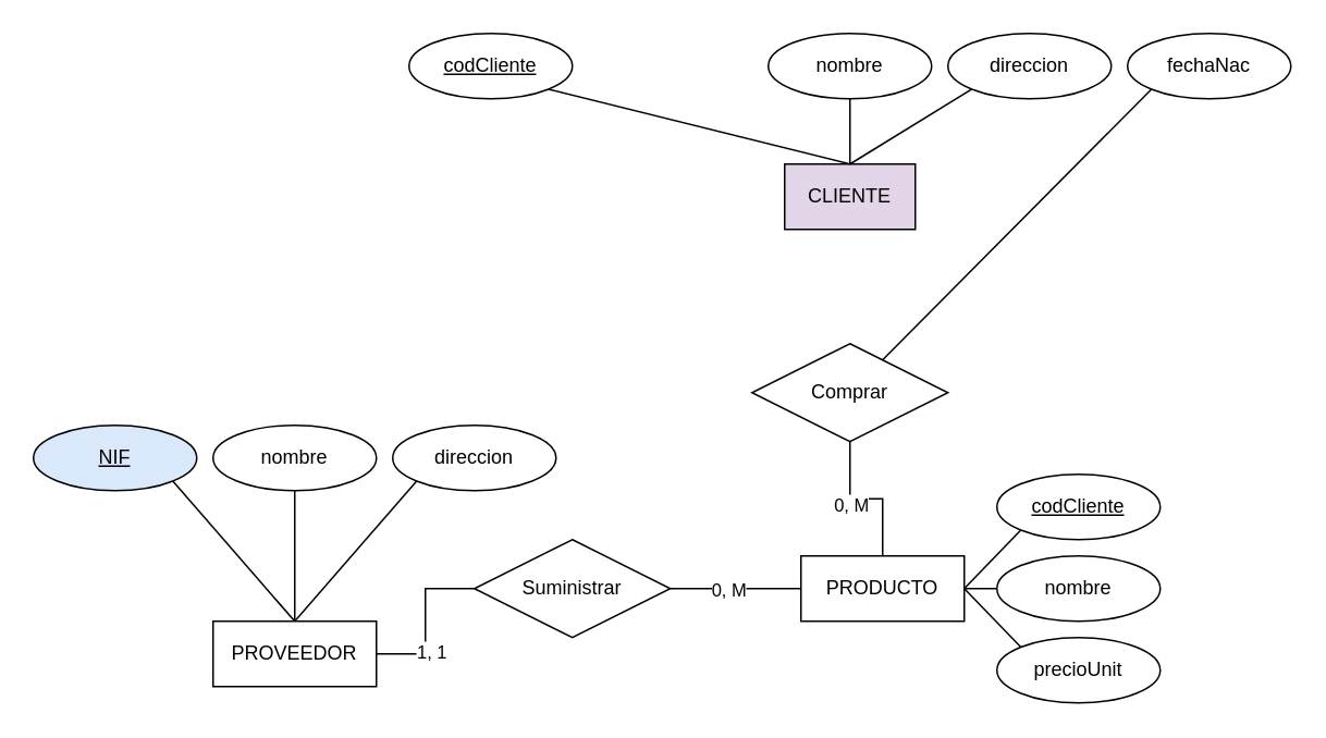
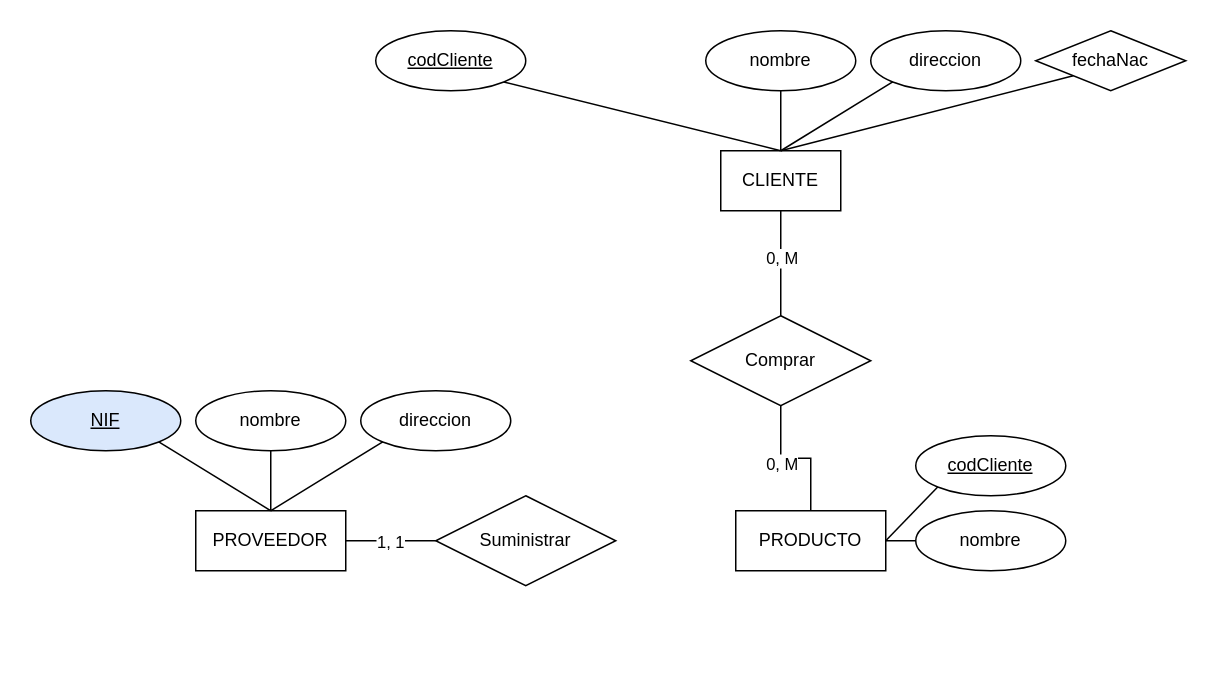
  <mxCell id="0" />
  <mxCell id="1" parent="0" />
- <mxCell id="2" value="CLIENTE" style="whiteSpace=wrap;html=1;align=center;fillColor=#e1d5e7;" vertex="1" parent="1"><mxGeometry x="480" y="100" width="80" height="40" as="geometry" /></mxCell>
+ <mxCell id="2" value="CLIENTE" style="whiteSpace=wrap;html=1;align=center;" vertex="1" parent="1"><mxGeometry x="480" y="100" width="80" height="40" as="geometry" /></mxCell>
  <mxCell id="3" value="PRODUCTO" style="whiteSpace=wrap;html=1;align=center;" vertex="1" parent="1"><mxGeometry x="490" y="340" width="100" height="40" as="geometry" /></mxCell>
  <mxCell id="4" value="direccion" style="ellipse;whiteSpace=wrap;html=1;align=center;" vertex="1" parent="1"><mxGeometry x="580" y="20" width="100" height="40" as="geometry" /></mxCell>
  <mxCell id="5" value="nombre" style="ellipse;whiteSpace=wrap;html=1;align=center;" vertex="1" parent="1"><mxGeometry x="470" y="20" width="100" height="40" as="geometry" /></mxCell>
- <mxCell id="6" value="fechaNac" style="ellipse;whiteSpace=wrap;html=1;align=center;" vertex="1" parent="1"><mxGeometry x="690" y="20" width="100" height="40" as="geometry" /></mxCell>
+ <mxCell id="6" value="fechaNac" style="rhombus;whiteSpace=wrap;html=1;align=center;" vertex="1" parent="1"><mxGeometry x="690" y="20" width="100" height="40" as="geometry" /></mxCell>
  <mxCell id="7" value="&lt;u&gt;codCliente&lt;/u&gt;" style="ellipse;whiteSpace=wrap;html=1;align=center;" vertex="1" parent="1"><mxGeometry x="250" y="20" width="100" height="40" as="geometry" /></mxCell>
  <mxCell id="8" value="nombre" style="ellipse;whiteSpace=wrap;html=1;align=center;" vertex="1" parent="1"><mxGeometry x="610" y="340" width="100" height="40" as="geometry" /></mxCell>
  <mxCell id="9" value="&lt;u&gt;codCliente&lt;/u&gt;" style="ellipse;whiteSpace=wrap;html=1;align=center;" vertex="1" parent="1"><mxGeometry x="610" y="290" width="100" height="40" as="geometry" /></mxCell>
- <mxCell id="10" value="precioUnit" style="ellipse;whiteSpace=wrap;html=1;align=center;" vertex="1" parent="1"><mxGeometry x="610" y="390" width="100" height="40" as="geometry" /></mxCell>
  <mxCell id="11" value="Comprar" style="shape=rhombus;perimeter=rhombusPerimeter;whiteSpace=wrap;html=1;align=center;" vertex="1" parent="1"><mxGeometry x="460" y="210" width="120" height="60" as="geometry" /></mxCell>
+ <mxCell id="12" value="" style="endArrow=none;html=1;rounded=0;exitX=0.5;exitY=0;exitDx=0;exitDy=0;entryX=0.5;entryY=1;entryDx=0;entryDy=0;edgeStyle=orthogonalEdgeStyle;verticalAlign=bottom;" edge="1" parent="1" source="11" target="2"><mxGeometry relative="1" as="geometry"><mxPoint x="540" y="200" as="sourcePoint" /><mxPoint x="794" y="450" as="targetPoint" /></mxGeometry></mxCell>
+ <mxCell id="13" value="0, M" style="edgeLabel;html=1;align=center;verticalAlign=middle;resizable=0;points=[];" vertex="1" connectable="0" parent="12"><mxGeometry x="0.103" relative="1" as="geometry"><mxPoint as="offset" /></mxGeometry></mxCell>
  <mxCell id="14" value="" style="endArrow=none;html=1;rounded=0;exitX=0.5;exitY=0;exitDx=0;exitDy=0;entryX=0.5;entryY=1;entryDx=0;entryDy=0;edgeStyle=orthogonalEdgeStyle;verticalAlign=bottom;" edge="1" parent="1" source="3" target="11"><mxGeometry relative="1" as="geometry"><mxPoint x="540" y="200" as="sourcePoint" /><mxPoint x="794" y="450" as="targetPoint" /></mxGeometry></mxCell>
  <mxCell id="15" value="0, M" style="edgeLabel;html=1;align=center;verticalAlign=middle;resizable=0;points=[];" vertex="1" connectable="0" parent="14"><mxGeometry x="0.274" y="3" relative="1" as="geometry"><mxPoint x="3" y="5" as="offset" /></mxGeometry></mxCell>
- <mxCell id="16" value="PROVEEDOR" style="whiteSpace=wrap;html=1;align=center;" vertex="1" parent="1"><mxGeometry x="130" y="380" width="100" height="40" as="geometry" /></mxCell>
+ <mxCell id="16" value="PROVEEDOR" style="whiteSpace=wrap;html=1;align=center;" vertex="1" parent="1"><mxGeometry x="130" y="340" width="100" height="40" as="geometry" /></mxCell>
  <mxCell id="17" value="Suministrar" style="shape=rhombus;perimeter=rhombusPerimeter;whiteSpace=wrap;html=1;align=center;" vertex="1" parent="1"><mxGeometry x="290" y="330" width="120" height="60" as="geometry" /></mxCell>
  <mxCell id="18" value="" style="endArrow=none;html=1;rounded=0;exitX=1;exitY=0.5;exitDx=0;exitDy=0;entryX=0;entryY=0.5;entryDx=0;entryDy=0;edgeStyle=orthogonalEdgeStyle;verticalAlign=bottom;" edge="1" parent="1" source="16" target="17"><mxGeometry relative="1" as="geometry"><mxPoint x="340" y="130" as="sourcePoint" /><mxPoint x="594" y="380" as="targetPoint" /></mxGeometry></mxCell>
  <mxCell id="19" value="1, 1" style="edgeLabel;html=1;align=center;verticalAlign=middle;resizable=0;points=[];" vertex="1" connectable="0" parent="18"><mxGeometry x="-0.28" y="4" relative="1" as="geometry"><mxPoint x="7" y="4" as="offset" /></mxGeometry></mxCell>
- <mxCell id="20" value="" style="endArrow=none;html=1;rounded=0;exitX=0;exitY=0.5;exitDx=0;exitDy=0;entryX=1;entryY=0.5;entryDx=0;entryDy=0;edgeStyle=orthogonalEdgeStyle;verticalAlign=bottom;" edge="1" parent="1" source="3" target="17"><mxGeometry relative="1" as="geometry"><mxPoint x="340" y="130" as="sourcePoint" /><mxPoint x="594" y="380" as="targetPoint" /></mxGeometry></mxCell>
- <mxCell id="21" value="0, M" style="edgeLabel;html=1;align=center;verticalAlign=middle;resizable=0;points=[];" vertex="1" connectable="0" parent="20"><mxGeometry x="0.413" relative="1" as="geometry"><mxPoint x="12" as="offset" /></mxGeometry></mxCell>
  <mxCell id="22" value="&lt;u&gt;NIF&lt;/u&gt;" style="ellipse;whiteSpace=wrap;html=1;align=center;fillColor=#dae8fc;" vertex="1" parent="1"><mxGeometry x="20" y="260" width="100" height="40" as="geometry" /></mxCell>
  <mxCell id="23" value="direccion" style="ellipse;whiteSpace=wrap;html=1;align=center;" vertex="1" parent="1"><mxGeometry x="240" y="260" width="100" height="40" as="geometry" /></mxCell>
  <mxCell id="24" value="nombre" style="ellipse;whiteSpace=wrap;html=1;align=center;" vertex="1" parent="1"><mxGeometry x="130" y="260" width="100" height="40" as="geometry" /></mxCell>
  <mxCell id="25" value="" style="endArrow=none;html=1;rounded=0;entryX=0.5;entryY=0;entryDx=0;entryDy=0;exitX=1;exitY=1;exitDx=0;exitDy=0;" edge="1" parent="1" source="22" target="16"><mxGeometry width="50" height="50" relative="1" as="geometry"><mxPoint x="340" y="260" as="sourcePoint" /><mxPoint x="390" y="210" as="targetPoint" /></mxGeometry></mxCell>
  <mxCell id="26" value="" style="endArrow=none;html=1;rounded=0;entryX=0.5;entryY=0;entryDx=0;entryDy=0;exitX=0;exitY=1;exitDx=0;exitDy=0;" edge="1" parent="1" source="23" target="16"><mxGeometry width="50" height="50" relative="1" as="geometry"><mxPoint x="115" y="304" as="sourcePoint" /><mxPoint x="190" y="350" as="targetPoint" /></mxGeometry></mxCell>
  <mxCell id="27" value="" style="endArrow=none;html=1;rounded=0;entryX=0.5;entryY=1;entryDx=0;entryDy=0;exitX=0.5;exitY=0;exitDx=0;exitDy=0;" edge="1" parent="1" source="16" target="24"><mxGeometry width="50" height="50" relative="1" as="geometry"><mxPoint x="340" y="260" as="sourcePoint" /><mxPoint x="390" y="210" as="targetPoint" /></mxGeometry></mxCell>
  <mxCell id="28" value="" style="endArrow=none;html=1;rounded=0;entryX=0.5;entryY=0;entryDx=0;entryDy=0;exitX=0.5;exitY=1;exitDx=0;exitDy=0;" edge="1" parent="1" source="5" target="2"><mxGeometry width="50" height="50" relative="1" as="geometry"><mxPoint x="340" y="260" as="sourcePoint" /><mxPoint x="390" y="210" as="targetPoint" /></mxGeometry></mxCell>
  <mxCell id="29" value="" style="endArrow=none;html=1;rounded=0;exitX=1;exitY=1;exitDx=0;exitDy=0;entryX=0.5;entryY=0;entryDx=0;entryDy=0;" edge="1" parent="1" source="7" target="2"><mxGeometry width="50" height="50" relative="1" as="geometry"><mxPoint x="455" y="64" as="sourcePoint" /><mxPoint x="530" y="110" as="targetPoint" /></mxGeometry></mxCell>
- <mxCell id="30" value="" style="endArrow=none;html=1;rounded=0;exitX=0;exitY=1;exitDx=0;exitDy=0;" edge="1" parent="1" source="6" target="11"><mxGeometry width="50" height="50" relative="1" as="geometry"><mxPoint x="345" y="64" as="sourcePoint" /><mxPoint x="530" y="110" as="targetPoint" /></mxGeometry></mxCell>
+ <mxCell id="30" value="" style="endArrow=none;html=1;rounded=0;exitX=0;exitY=1;exitDx=0;exitDy=0;entryX=0.5;entryY=0;entryDx=0;entryDy=0;" edge="1" parent="1" source="6" target="2"><mxGeometry width="50" height="50" relative="1" as="geometry"><mxPoint x="345" y="64" as="sourcePoint" /><mxPoint x="530" y="110" as="targetPoint" /></mxGeometry></mxCell>
  <mxCell id="31" value="" style="endArrow=none;html=1;rounded=0;exitX=0;exitY=1;exitDx=0;exitDy=0;entryX=0.5;entryY=0;entryDx=0;entryDy=0;" edge="1" parent="1" source="4" target="2"><mxGeometry width="50" height="50" relative="1" as="geometry"><mxPoint x="715" y="64" as="sourcePoint" /><mxPoint x="530" y="110" as="targetPoint" /></mxGeometry></mxCell>
  <mxCell id="32" value="" style="endArrow=none;html=1;rounded=0;exitX=0;exitY=1;exitDx=0;exitDy=0;entryX=1;entryY=0.5;entryDx=0;entryDy=0;" edge="1" parent="1" source="9" target="3"><mxGeometry width="50" height="50" relative="1" as="geometry"><mxPoint x="605" y="64" as="sourcePoint" /><mxPoint x="530" y="110" as="targetPoint" /></mxGeometry></mxCell>
- <mxCell id="33" value="" style="endArrow=none;html=1;rounded=0;exitX=0;exitY=0;exitDx=0;exitDy=0;entryX=1;entryY=0.5;entryDx=0;entryDy=0;" edge="1" parent="1" source="10" target="3"><mxGeometry width="50" height="50" relative="1" as="geometry"><mxPoint x="635" y="334" as="sourcePoint" /><mxPoint x="580" y="370" as="targetPoint" /></mxGeometry></mxCell>
  <mxCell id="34" value="" style="endArrow=none;html=1;rounded=0;exitX=0;exitY=0.5;exitDx=0;exitDy=0;entryX=1;entryY=0.5;entryDx=0;entryDy=0;" edge="1" parent="1" source="8" target="3"><mxGeometry width="50" height="50" relative="1" as="geometry"><mxPoint x="635" y="406" as="sourcePoint" /><mxPoint x="580" y="370" as="targetPoint" /></mxGeometry></mxCell>
